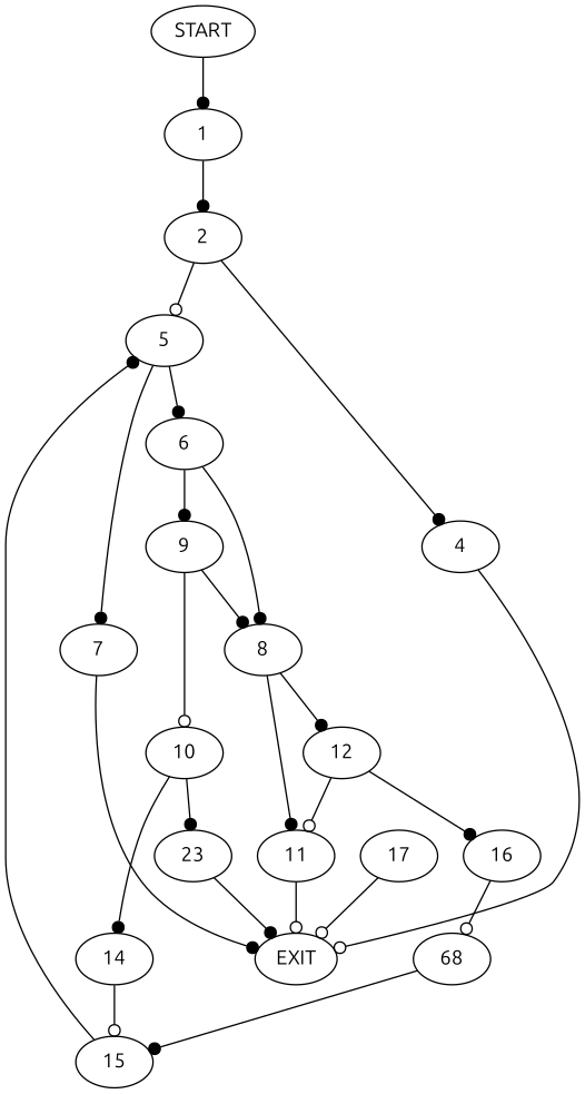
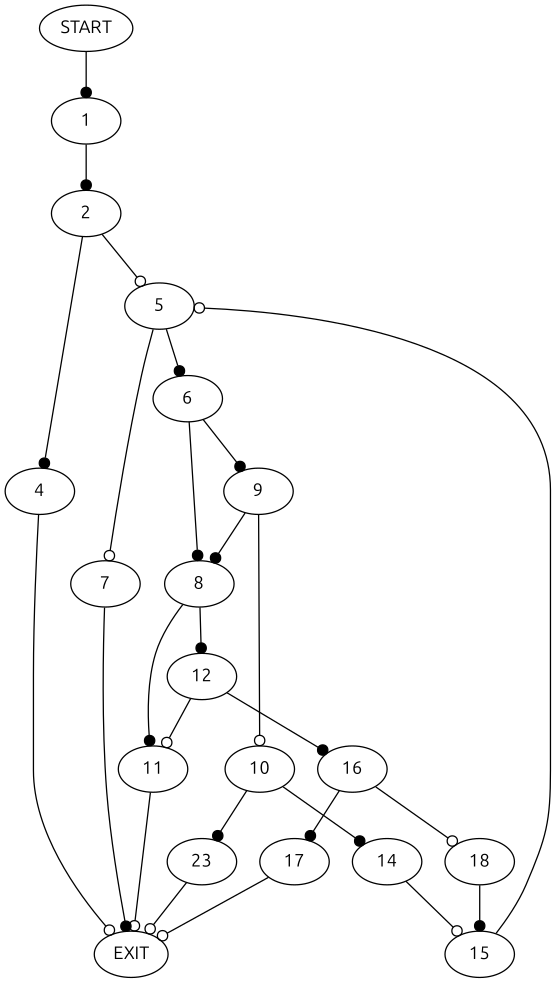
  digraph {
    fontname=Ubuntu
    node [fontname=Ubuntu]
    edge [arrowhead=dot fontname=Ubuntu]
    n1 [label=START]
    1
    2
    n4 [label=EXIT]
    4
    5
    6
    7
    8
    9
    11
    12
    10
    16
    n15 [label=23]
    14
    15
    17
-   18 [label=68]
+   18
    n1 -> 1
    1 -> 2
    2 -> 4
    2 -> 5 [arrowhead=odot]
    4 -> n4 [arrowhead=odot]
    5 -> 6
-   5 -> 7
+   5 -> 7 [arrowhead=odot]
    6 -> 8
    6 -> 9
    7 -> n4
    8 -> 11
    8 -> 12
    9 -> 8
    9 -> 10 [arrowhead=odot]
    11 -> n4 [arrowhead=odot]
    12 -> 11 [arrowhead=odot]
    12 -> 16
    10 -> n15
    10 -> 14
+   16 -> 17
    16 -> 18 [arrowhead=odot]
-   n15 -> n4
+   n15 -> n4 [arrowhead=odot]
    14 -> 15 [arrowhead=odot]
-   15 -> 5
+   15 -> 5 [arrowhead=odot]
    17 -> n4 [arrowhead=odot]
    18 -> 15
  }
